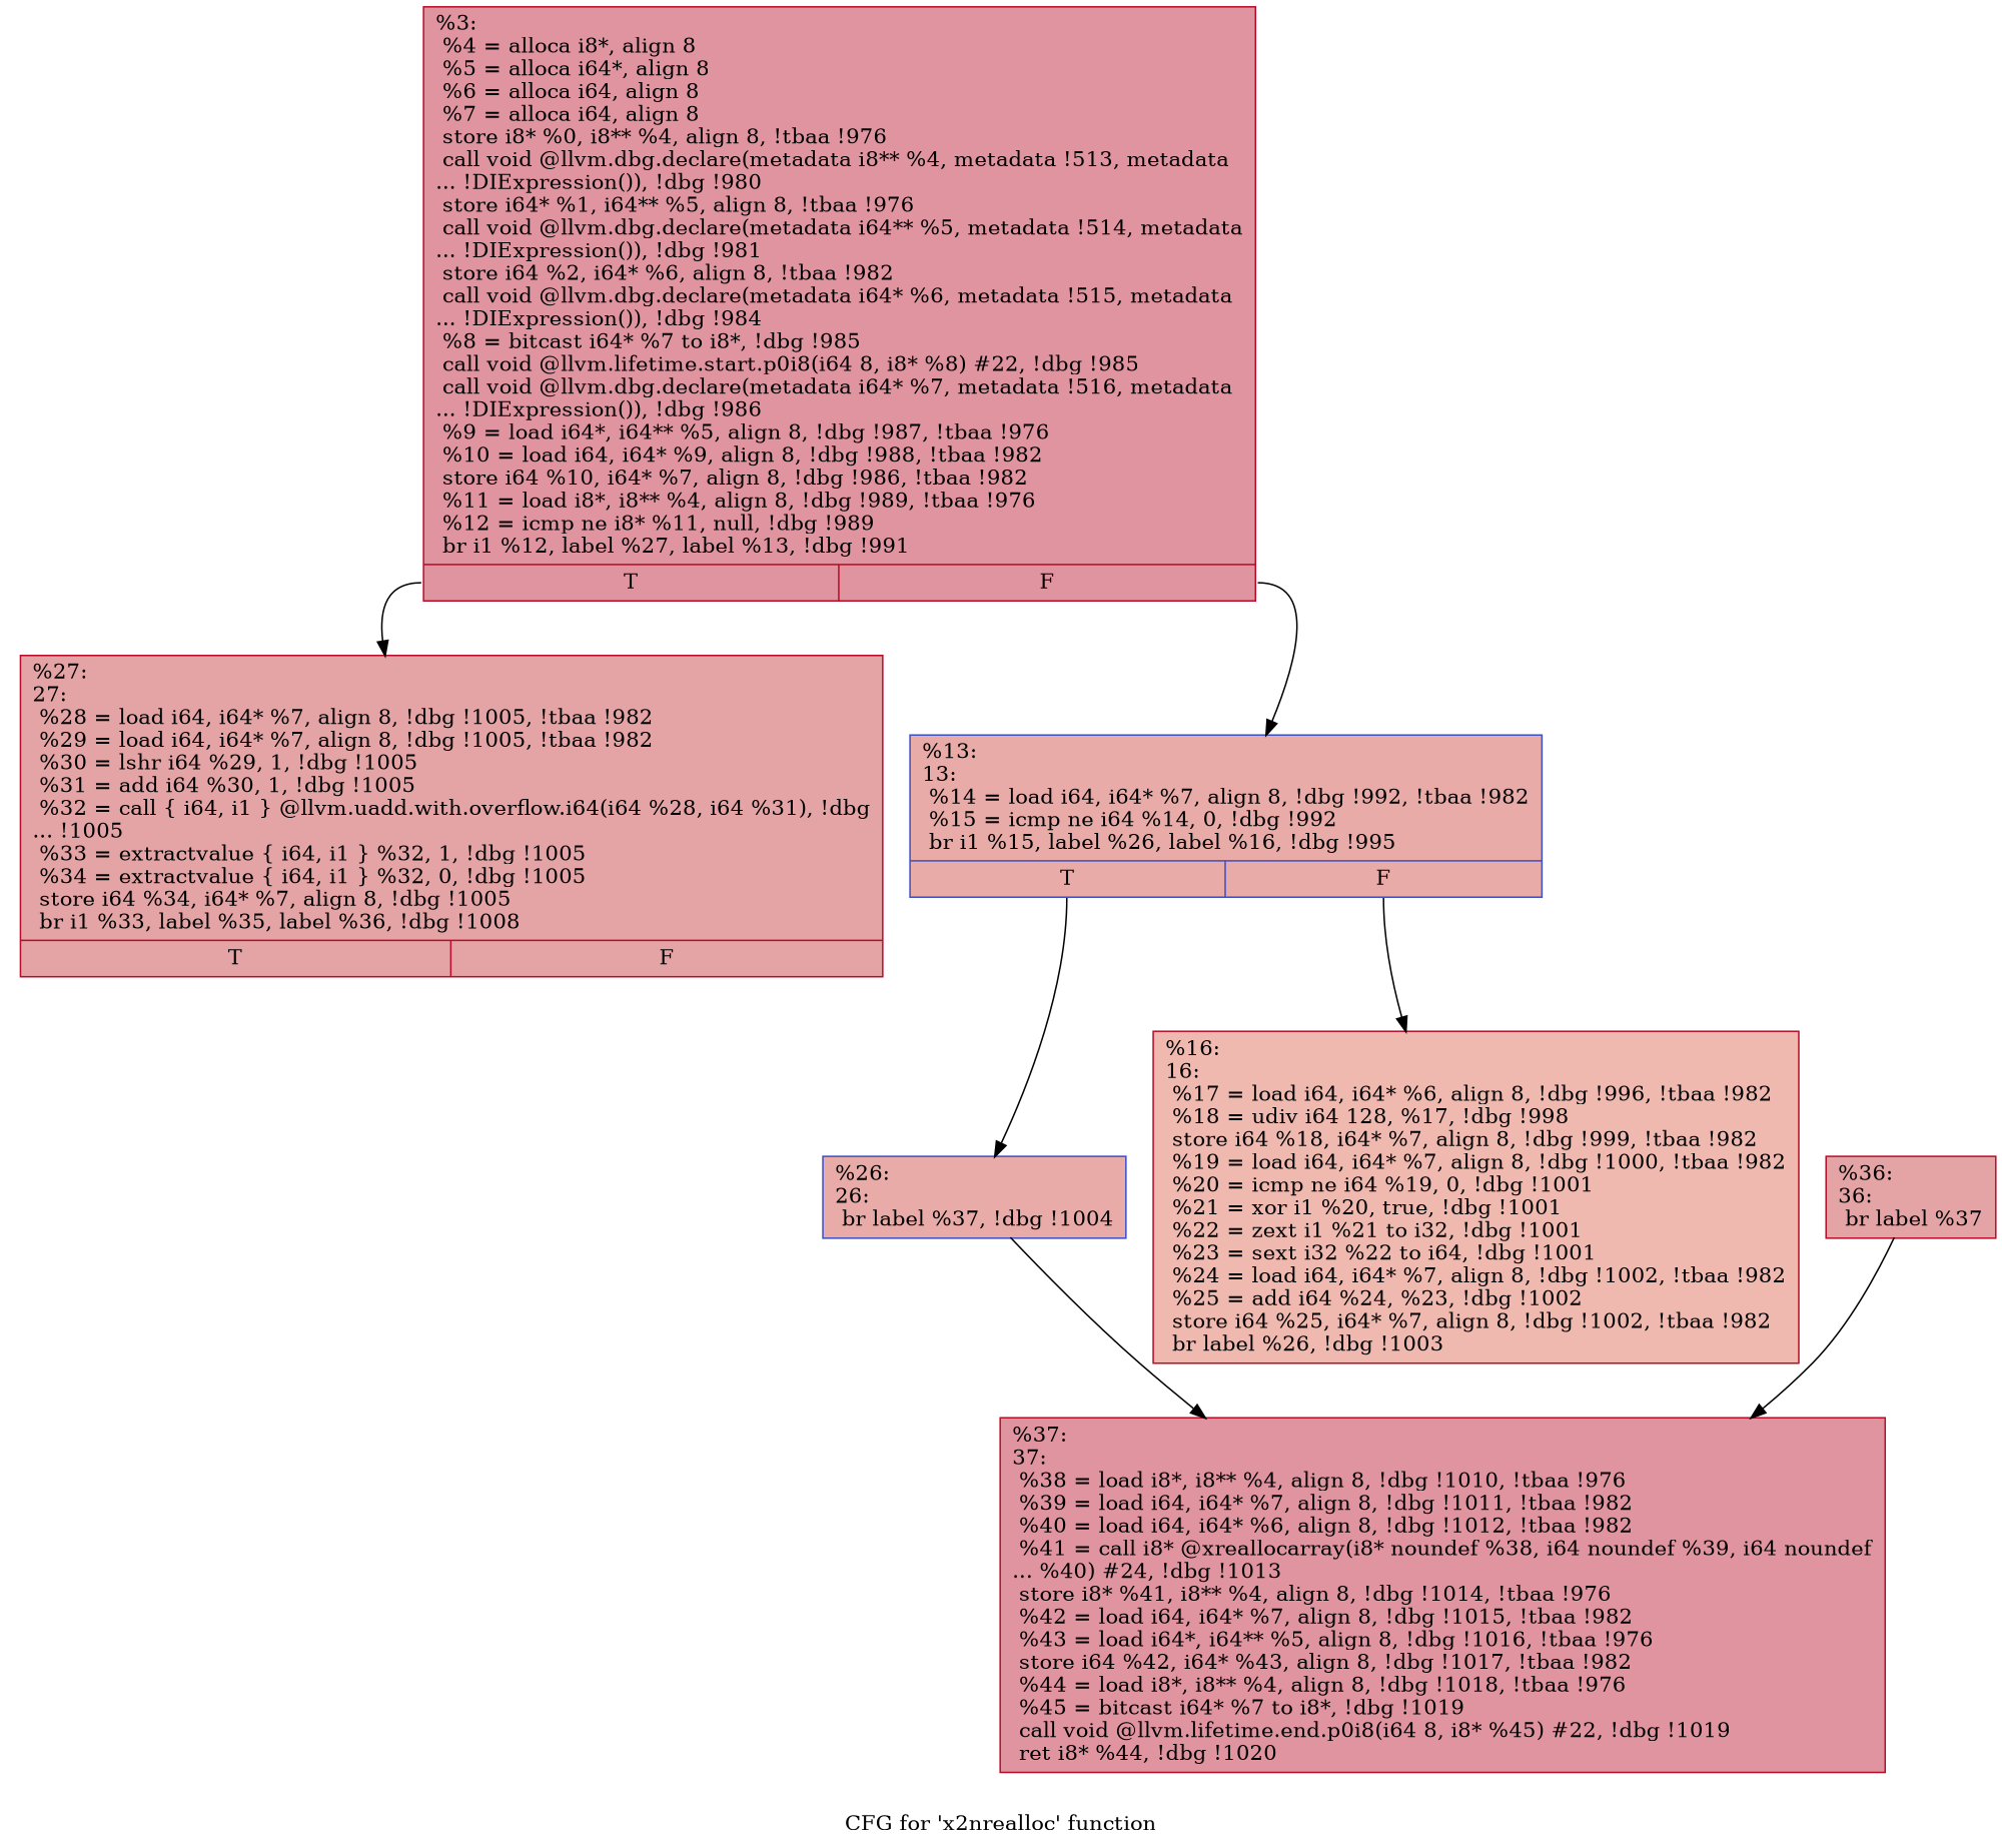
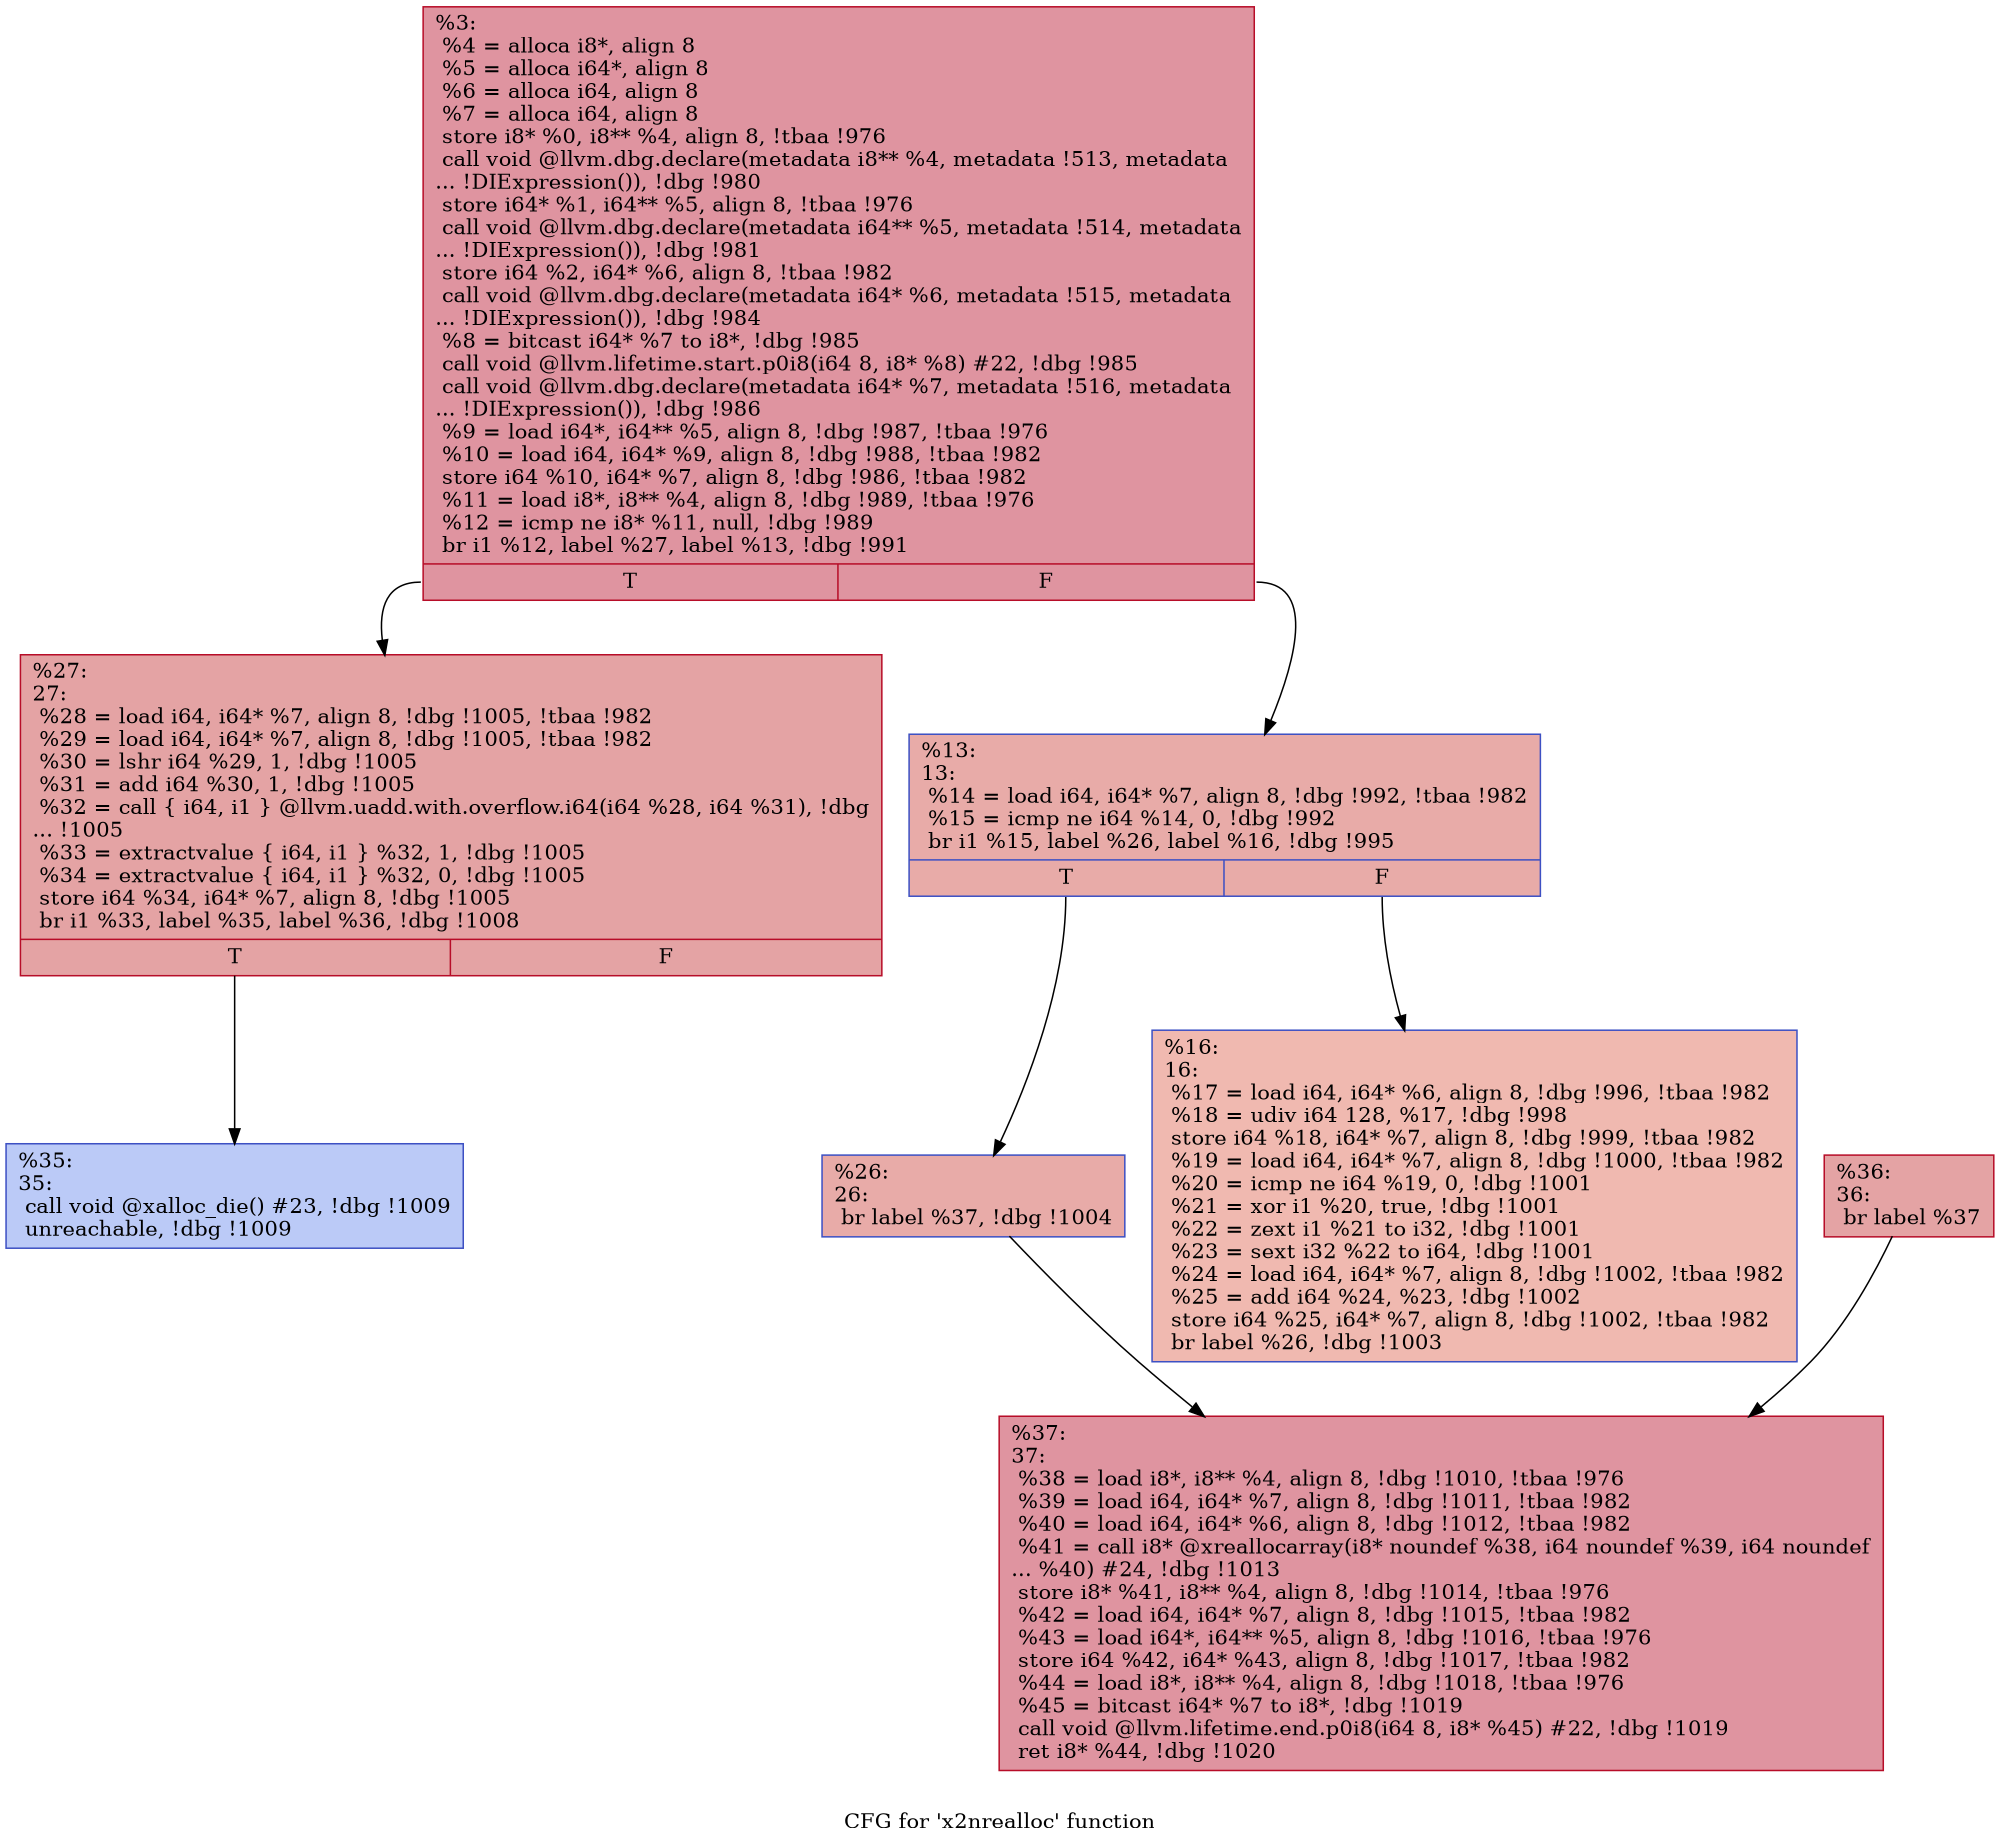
  digraph {
    label="CFG for 'x2nrealloc' function"
    node [color="#b70d28ff" fillcolor="#b70d2870" shape=record style=filled]
    edge [tailport=s0]
    n1 [label="{%3:\l  %4 = alloca i8*, align 8\l  %5 = alloca i64*, align 8\l  %6 = alloca i64, align 8\l  %7 = alloca i64, align 8\l  store i8* %0, i8** %4, align 8, !tbaa !976\l  call void @llvm.dbg.declare(metadata i8** %4, metadata !513, metadata\l... !DIExpression()), !dbg !980\l  store i64* %1, i64** %5, align 8, !tbaa !976\l  call void @llvm.dbg.declare(metadata i64** %5, metadata !514, metadata\l... !DIExpression()), !dbg !981\l  store i64 %2, i64* %6, align 8, !tbaa !982\l  call void @llvm.dbg.declare(metadata i64* %6, metadata !515, metadata\l... !DIExpression()), !dbg !984\l  %8 = bitcast i64* %7 to i8*, !dbg !985\l  call void @llvm.lifetime.start.p0i8(i64 8, i8* %8) #22, !dbg !985\l  call void @llvm.dbg.declare(metadata i64* %7, metadata !516, metadata\l... !DIExpression()), !dbg !986\l  %9 = load i64*, i64** %5, align 8, !dbg !987, !tbaa !976\l  %10 = load i64, i64* %9, align 8, !dbg !988, !tbaa !982\l  store i64 %10, i64* %7, align 8, !dbg !986, !tbaa !982\l  %11 = load i8*, i8** %4, align 8, !dbg !989, !tbaa !976\l  %12 = icmp ne i8* %11, null, !dbg !989\l  br i1 %12, label %27, label %13, !dbg !991\l|{<s0>T|<s1>F}}"]
    n2 [fillcolor="#c32e3170" label="{%27:\l27:                                               \l  %28 = load i64, i64* %7, align 8, !dbg !1005, !tbaa !982\l  %29 = load i64, i64* %7, align 8, !dbg !1005, !tbaa !982\l  %30 = lshr i64 %29, 1, !dbg !1005\l  %31 = add i64 %30, 1, !dbg !1005\l  %32 = call \{ i64, i1 \} @llvm.uadd.with.overflow.i64(i64 %28, i64 %31), !dbg\l... !1005\l  %33 = extractvalue \{ i64, i1 \} %32, 1, !dbg !1005\l  %34 = extractvalue \{ i64, i1 \} %32, 0, !dbg !1005\l  store i64 %34, i64* %7, align 8, !dbg !1005\l  br i1 %33, label %35, label %36, !dbg !1008\l|{<s0>T|<s1>F}}"]
    n3 [color="#3d50c3ff" fillcolor="#cc403a70" label="{%13:\l13:                                               \l  %14 = load i64, i64* %7, align 8, !dbg !992, !tbaa !982\l  %15 = icmp ne i64 %14, 0, !dbg !992\l  br i1 %15, label %26, label %16, !dbg !995\l|{<s0>T|<s1>F}}"]
+   n4 [color="#3d50c3ff" fillcolor="#6687ed70" label="{%35:\l35:                                               \l  call void @xalloc_die() #23, !dbg !1009\l  unreachable, !dbg !1009\l}"]
    n5 [color="#3d50c3ff" fillcolor="#cc403a70" label="{%26:\l26:                                               \l  br label %37, !dbg !1004\l}"]
-   n6 [fillcolor="#de614d70" label="{%16:\l16:                                               \l  %17 = load i64, i64* %6, align 8, !dbg !996, !tbaa !982\l  %18 = udiv i64 128, %17, !dbg !998\l  store i64 %18, i64* %7, align 8, !dbg !999, !tbaa !982\l  %19 = load i64, i64* %7, align 8, !dbg !1000, !tbaa !982\l  %20 = icmp ne i64 %19, 0, !dbg !1001\l  %21 = xor i1 %20, true, !dbg !1001\l  %22 = zext i1 %21 to i32, !dbg !1001\l  %23 = sext i32 %22 to i64, !dbg !1001\l  %24 = load i64, i64* %7, align 8, !dbg !1002, !tbaa !982\l  %25 = add i64 %24, %23, !dbg !1002\l  store i64 %25, i64* %7, align 8, !dbg !1002, !tbaa !982\l  br label %26, !dbg !1003\l}"]
+   n6 [color="#3d50c3ff" fillcolor="#de614d70" label="{%16:\l16:                                               \l  %17 = load i64, i64* %6, align 8, !dbg !996, !tbaa !982\l  %18 = udiv i64 128, %17, !dbg !998\l  store i64 %18, i64* %7, align 8, !dbg !999, !tbaa !982\l  %19 = load i64, i64* %7, align 8, !dbg !1000, !tbaa !982\l  %20 = icmp ne i64 %19, 0, !dbg !1001\l  %21 = xor i1 %20, true, !dbg !1001\l  %22 = zext i1 %21 to i32, !dbg !1001\l  %23 = sext i32 %22 to i64, !dbg !1001\l  %24 = load i64, i64* %7, align 8, !dbg !1002, !tbaa !982\l  %25 = add i64 %24, %23, !dbg !1002\l  store i64 %25, i64* %7, align 8, !dbg !1002, !tbaa !982\l  br label %26, !dbg !1003\l}"]
    n7 [fillcolor="#c32e3170" label="{%36:\l36:                                               \l  br label %37\l}"]
    n8 [label="{%37:\l37:                                               \l  %38 = load i8*, i8** %4, align 8, !dbg !1010, !tbaa !976\l  %39 = load i64, i64* %7, align 8, !dbg !1011, !tbaa !982\l  %40 = load i64, i64* %6, align 8, !dbg !1012, !tbaa !982\l  %41 = call i8* @xreallocarray(i8* noundef %38, i64 noundef %39, i64 noundef\l... %40) #24, !dbg !1013\l  store i8* %41, i8** %4, align 8, !dbg !1014, !tbaa !976\l  %42 = load i64, i64* %7, align 8, !dbg !1015, !tbaa !982\l  %43 = load i64*, i64** %5, align 8, !dbg !1016, !tbaa !976\l  store i64 %42, i64* %43, align 8, !dbg !1017, !tbaa !982\l  %44 = load i8*, i8** %4, align 8, !dbg !1018, !tbaa !976\l  %45 = bitcast i64* %7 to i8*, !dbg !1019\l  call void @llvm.lifetime.end.p0i8(i64 8, i8* %45) #22, !dbg !1019\l  ret i8* %44, !dbg !1020\l}"]
    n1 -> n2
    n1 -> n3 [tailport=s1]
+   n2 -> n4
    n3 -> n5
    n3 -> n6 [tailport=s1]
    n5 -> n8 [tailport=""]
    n7 -> n8 [tailport=""]
  }
